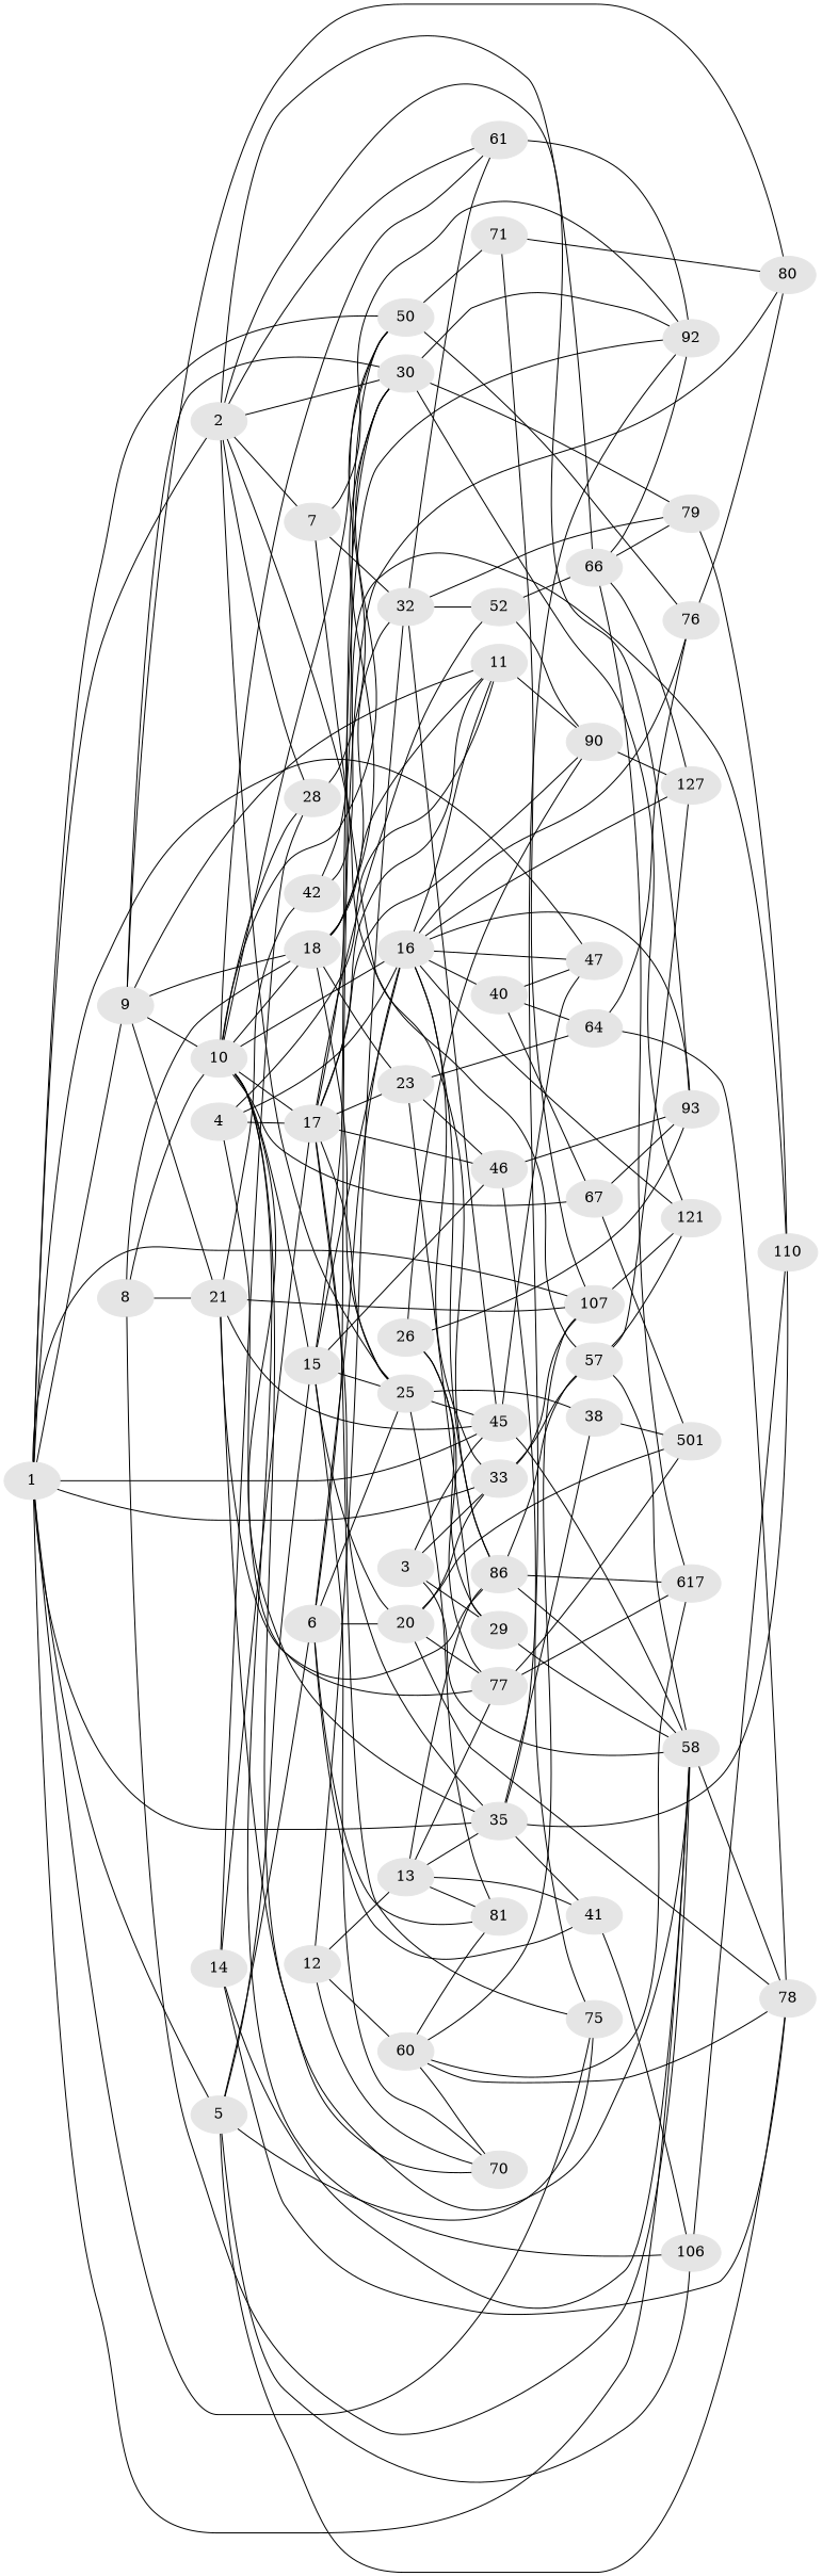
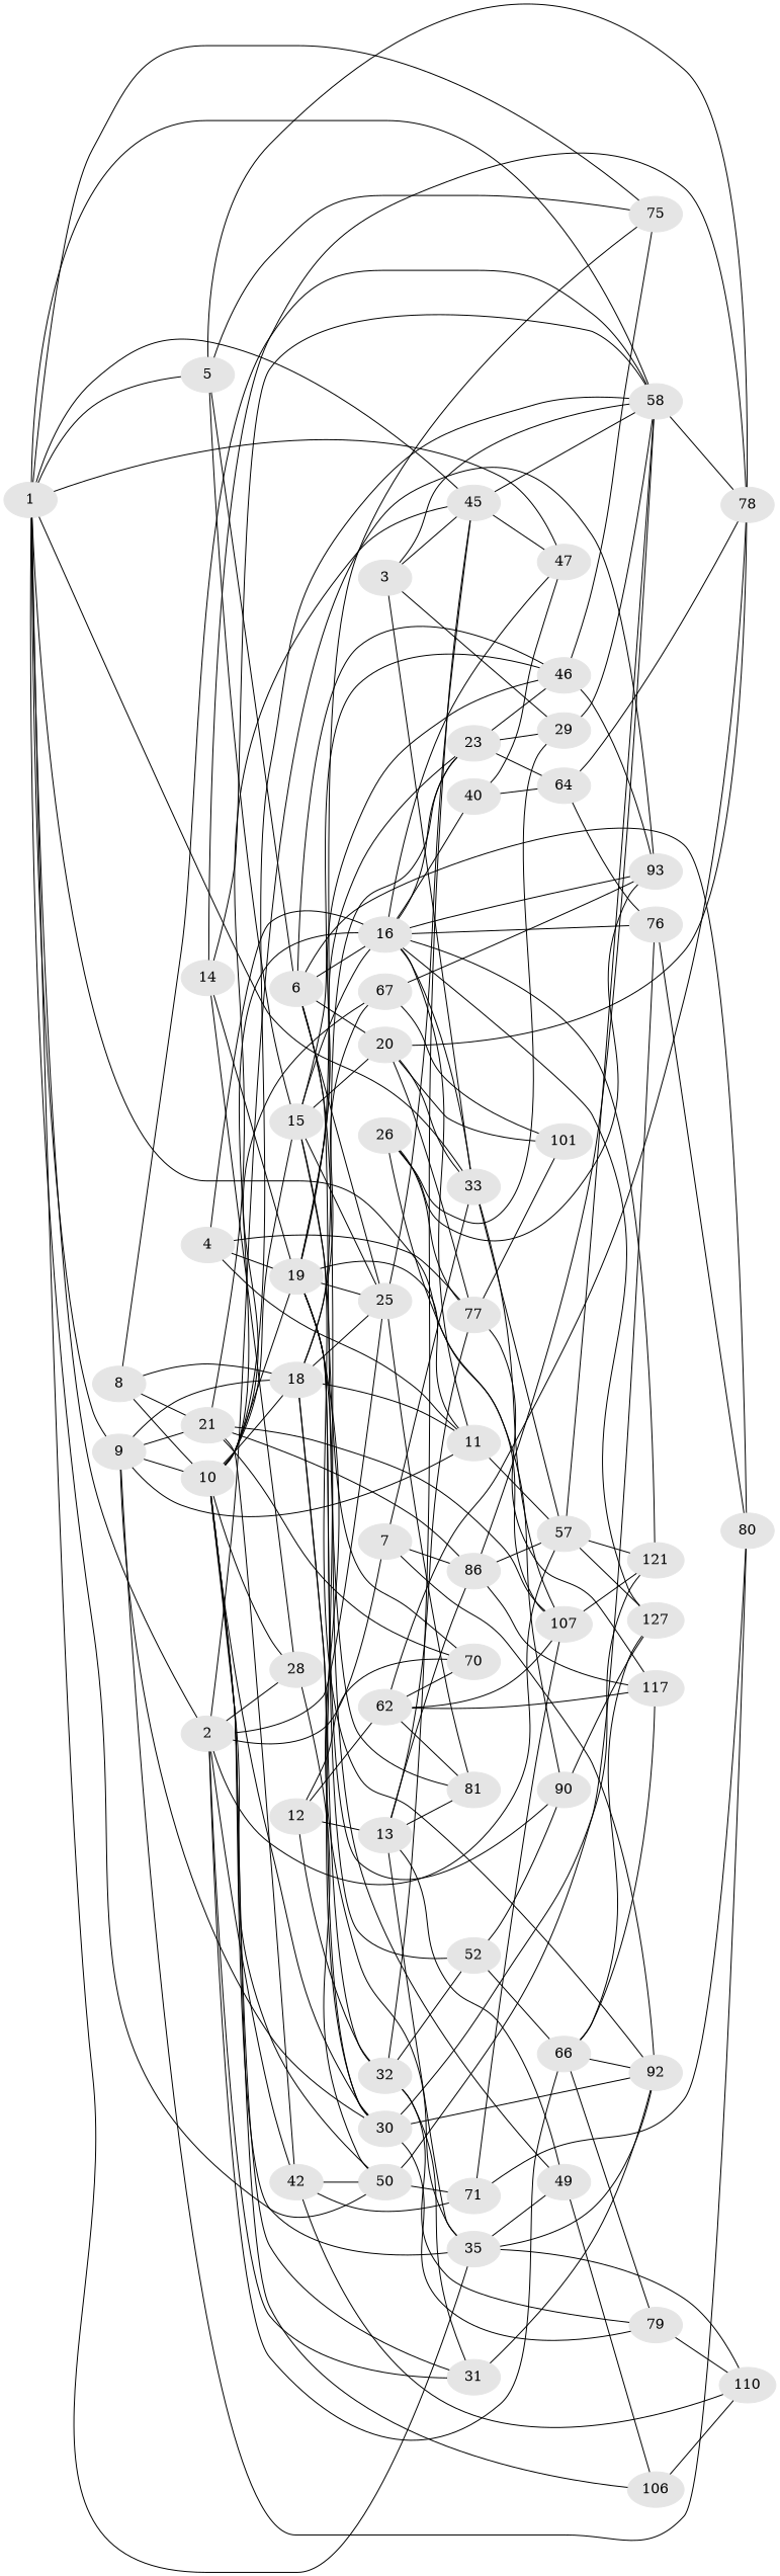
  graph {
    rankdir=LR
    node [color=gray90 style=filled]
    1 [super="+51+59"]
    2 [super="+86+63"]
    5 [super="+105"]
    9 [super="+68+91"]
    33 [super="+44+84"]
    35 [super="+74+53"]
    45 [super="+129+109"]
    47
    50 [super="+118"]
    58 [super="+120+108"]
    75
    107 [super="+122"]
    7
    25 [super="+73+69"]
    28
    30 [super="+104+112"]
    57 [super="+89+95"]
-   61
+   61 [label=31]
    66 [super="+111"]
    93 [super="+98"]
    6 [super="+124+27"]
    15 [super="+82+37"]
    78 [super="+119"]
    106
    n25 [label=11 super="+103+85"]
    80
    10 [super="+88+11"]
    18 [super="+72+39"]
    21 [super="+114+60"]
-   41
+   41 [label=49]
    92 [super="+96"]
-   38
    110
    76
    71
    121
    n37 [label=86 super="+125"]
    81
    79
    127
-   117 [label=617]
+   117
    3
    29
    16 [super="+65+19+102"]
    23 [super="+24"]
    40
    4
-   17 [super="+22+43"]
+   17 [super="+22+43" label=19]
    77 [super="+83"]
    46 [super="+116"]
    52
    90
-   101 [label=501]
+   101
    20 [super="+100"]
    70
    67
    8
    32 [super="+87"]
    42
    13 [super="+34"]
    12
-   62 [super="+128" label=60]
+   62 [super="+128"]
    14
    64
    26
    1 -- 2
    1 -- 5
    1 -- 9
    1 -- 33
    1 -- 35
    1 -- 45 [weight=2]
    1 -- 47
    1 -- 50
    1 -- 58
    1 -- 75
    1 -- 107
    2 -- 7
    2 -- 25
    2 -- 28
-   2 -- 30
+   2 -- 42
    2 -- 57
    2 -- 61
    2 -- 66
    2 -- 93 [weight=2]
    5 -- 75
    5 -- 6
    5 -- 15
    5 -- 78
-   5 -- 106
    9 -- 30
    9 -- n25
    9 -- 80
    9 -- 10
    9 -- 18
    9 -- 21 [weight=2]
    33 -- 107
    33 -- 57 [weight=2]
    35 -- 41
    35 -- 92
-   35 -- 38
    35 -- 110
    45 -- 47
    45 -- 58
    50 -- 76
    50 -- 71
    58 -- 78
    107 -- 121
-   7 -- 32
+   7 -- 33
    7 -- 92
    7 -- n37
    25 -- 45
-   25 -- 38 [weight=2]
    25 -- 81
    28 -- 50
    30 -- 92
    30 -- 121
    30 -- 79
    57 -- 58
    57 -- 121
    57 -- 127
    61 -- 92
    66 -- 92
    66 -- 79
    66 -- 127
    66 -- 117
    6 -- 25
    6 -- 80
    6 -- 41
    6 -- 81
    6 -- 16
+   6 -- 46
    6 -- 20
    15 -- 25
    15 -- 92
    15 -- 16
    15 -- 46
    15 -- 20
    15 -- 70
    106 -- 110
-   n25 -- 90
+   n25 -- 57
    10 -- 35
    10 -- 50
    10 -- 58
    10 -- 28
    10 -- 30
    10 -- 61
    10 -- 15
    10 -- 106
    10 -- 18
    10 -- 16
    10 -- 17
    10 -- 67
    18 -- 25 [weight=2]
    18 -- 30
    18 -- n25
    18 -- 23
-   40 -- 67
+   18 -- 67
    18 -- 32
    21 -- 45
    21 -- 107
    21 -- n37
    21 -- 70
    21 -- 42
    41 -- 106
-   38 -- 101
    76 -- 80
    71 -- 107
    71 -- 80
    n37 -- 58
    n37 -- 57
    n37 -- 117
    79 -- 110
    3 -- 33
    3 -- 45
    3 -- 58
    3 -- 29
    29 -- 58
    16 -- 33
    16 -- 47
    16 -- 93
    16 -- n25
    16 -- 76
    16 -- 121
    16 -- 127
-   16 -- n37
+   16 -- 23
    16 -- 40 [weight=2]
    23 -- 29
    23 -- 46
    23 -- 64
    40 -- 47
    40 -- 64
    4 -- n25
    4 -- 16
    4 -- 17
    4 -- 77
    17 -- 35
    17 -- 75
    17 -- 25
    17 -- 30
    17 -- n25
    17 -- 23
    17 -- 46
    17 -- 52
    17 -- 90
    77 -- 117
    77 -- 101
    46 -- 75
    46 -- 93
    52 -- 66
    52 -- 90
    90 -- 127
    20 -- 33
    20 -- 78
    20 -- 77
    20 -- 101
    67 -- 93
    67 -- 101
    8 -- 58
    8 -- 10
    8 -- 18
    8 -- 21
    32 -- 45
    32 -- 61
    32 -- 79
    32 -- 52
    42 -- 50
    42 -- 110
+   42 -- 71
    13 -- 35
    13 -- 41
    13 -- n37
    13 -- 81
    13 -- 77
    12 -- 70
    12 -- 32
    12 -- 13
    12 -- 62
    62 -- 107
    62 -- 78
    62 -- 81
    62 -- 117
    62 -- 70
    14 -- 58
    14 -- 28
    14 -- 78
    14 -- 17
    64 -- 78
    64 -- 76
    26 -- 93
    26 -- 29
    26 -- 77
    26 -- 90
  }
